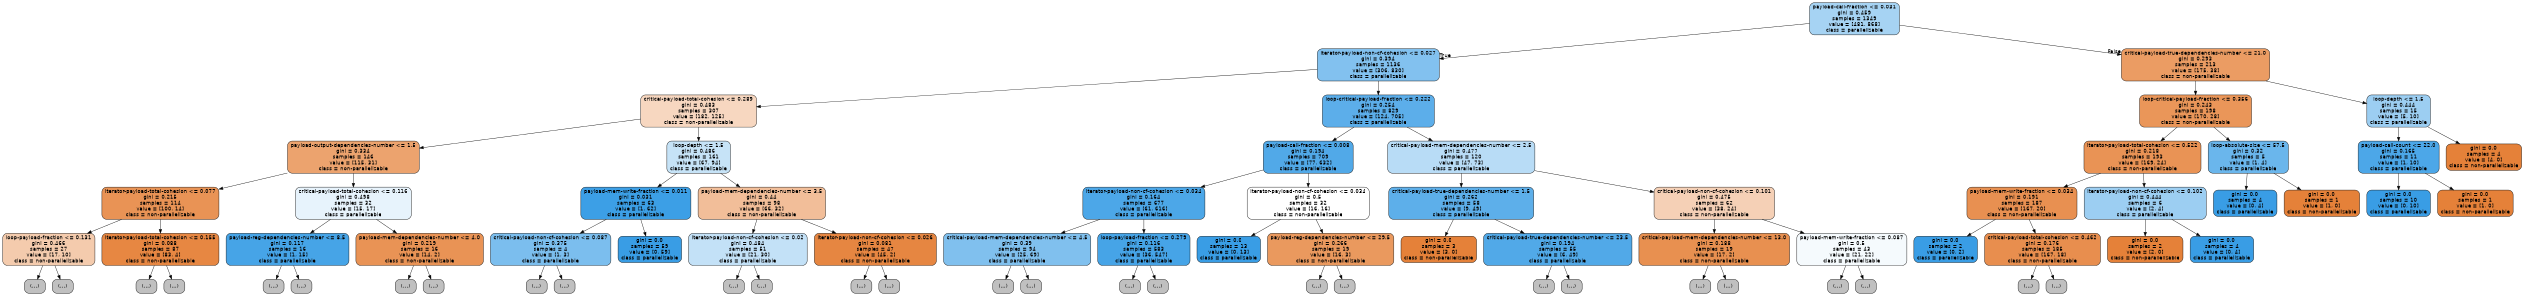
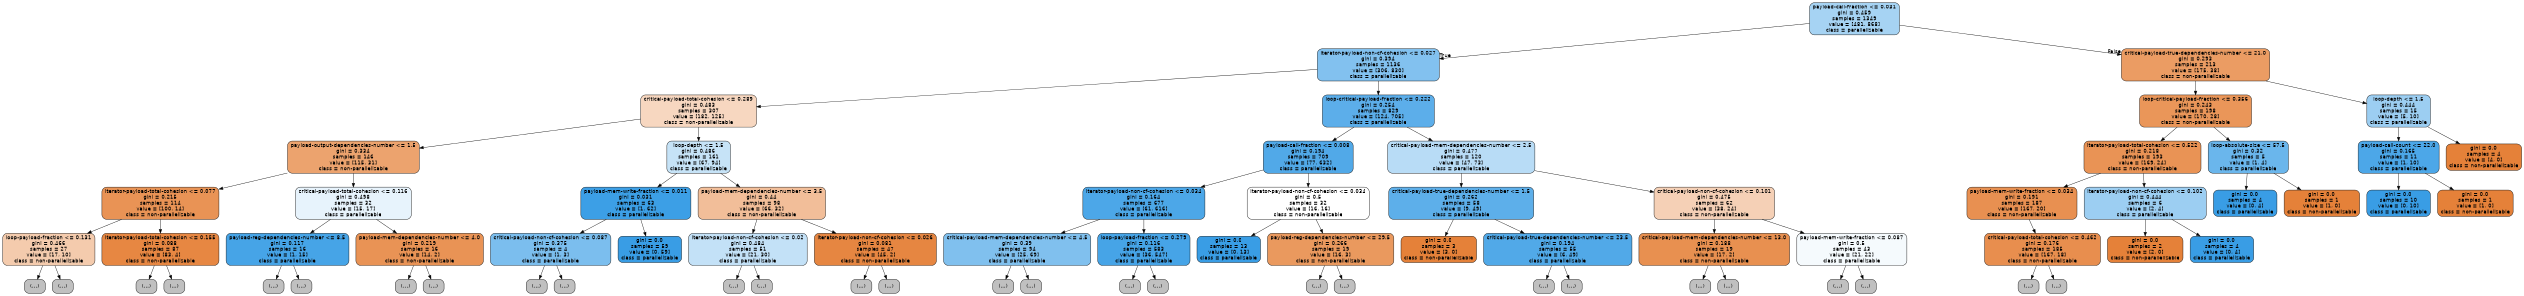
  digraph {
    node [color=black fillcolor="#C0C0C0" fontname=helvetica shape=box style="filled, rounded"]
    edge [fontname=helvetica]
    n1 [fillcolor="#399de572" label="payload-call-fraction <= 0.031\ngini = 0.459\nsamples = 1349\nvalue = [481, 868]\nclass = parallelizable"]
    n2 [fillcolor="#399de5a1" label="iterator-payload-non-cf-cohesion <= 0.027\ngini = 0.394\nsamples = 1136\nvalue = [306, 830]\nclass = parallelizable"]
    n3 [fillcolor="#e58139c8" label="critical-payload-true-dependencies-number <= 21.0\ngini = 0.293\nsamples = 213\nvalue = [175, 38]\nclass = non-parallelizable"]
    n4 [fillcolor="#e5813950" label="critical-payload-total-cohesion <= 0.289\ngini = 0.483\nsamples = 307\nvalue = [182, 125]\nclass = non-parallelizable"]
    n5 [fillcolor="#399de5d2" label="loop-critical-payload-fraction <= 0.222\ngini = 0.254\nsamples = 829\nvalue = [124, 705]\nclass = parallelizable"]
    n6 [fillcolor="#e58139ba" label="payload-output-dependencies-number <= 1.5\ngini = 0.334\nsamples = 146\nvalue = [115, 31]\nclass = non-parallelizable"]
    n7 [fillcolor="#399de549" label="loop-depth <= 1.5\ngini = 0.486\nsamples = 161\nvalue = [67, 94]\nclass = parallelizable"]
    n8 [fillcolor="#e58139db" label="iterator-payload-total-cohesion <= 0.077\ngini = 0.215\nsamples = 114\nvalue = [100, 14]\nclass = non-parallelizable"]
    n9 [fillcolor="#399de51e" label="critical-payload-total-cohesion <= 0.116\ngini = 0.498\nsamples = 32\nvalue = [15, 17]\nclass = parallelizable"]
    n10 [fillcolor="#e5813969" label="loop-payload-fraction <= 0.131\ngini = 0.466\nsamples = 27\nvalue = [17, 10]\nclass = non-parallelizable"]
    n11 [fillcolor="#e58139f3" label="iterator-payload-total-cohesion <= 0.155\ngini = 0.088\nsamples = 87\nvalue = [83, 4]\nclass = non-parallelizable"]
    n12 [label="(...)"]
    n13 [label="(...)"]
    n14 [label="(...)"]
    n15 [label="(...)"]
    n16 [fillcolor="#399de5ee" label="payload-reg-dependencies-number <= 8.5\ngini = 0.117\nsamples = 16\nvalue = [1, 15]\nclass = parallelizable"]
    n17 [fillcolor="#e58139db" label="payload-mem-dependencies-number <= 4.0\ngini = 0.219\nsamples = 16\nvalue = [14, 2]\nclass = non-parallelizable"]
    n18 [label="(...)"]
    n19 [label="(...)"]
    n20 [label="(...)"]
    n21 [label="(...)"]
    n22 [fillcolor="#399de5fb" label="payload-mem-write-fraction <= 0.011\ngini = 0.031\nsamples = 63\nvalue = [1, 62]\nclass = parallelizable"]
    n23 [fillcolor="#e5813983" label="payload-mem-dependencies-number <= 3.5\ngini = 0.44\nsamples = 98\nvalue = [66, 32]\nclass = non-parallelizable"]
    n24 [fillcolor="#399de5aa" label="critical-payload-non-cf-cohesion <= 0.087\ngini = 0.375\nsamples = 4\nvalue = [1, 3]\nclass = parallelizable"]
    n25 [fillcolor="#399de5ff" label="gini = 0.0\nsamples = 59\nvalue = [0, 59]\nclass = parallelizable"]
    n26 [label="(...)"]
    n27 [label="(...)"]
    n28 [fillcolor="#399de54d" label="iterator-payload-non-cf-cohesion <= 0.02\ngini = 0.484\nsamples = 51\nvalue = [21, 30]\nclass = parallelizable"]
    n29 [fillcolor="#e58139f4" label="iterator-payload-non-cf-cohesion <= 0.026\ngini = 0.081\nsamples = 47\nvalue = [45, 2]\nclass = non-parallelizable"]
    n30 [label="(...)"]
    n31 [label="(...)"]
    n32 [label="(...)"]
    n33 [label="(...)"]
    n34 [fillcolor="#399de5e0" label="payload-call-fraction <= 0.008\ngini = 0.194\nsamples = 709\nvalue = [77, 632]\nclass = parallelizable"]
    n35 [fillcolor="#399de55b" label="critical-payload-mem-dependencies-number <= 2.5\ngini = 0.477\nsamples = 120\nvalue = [47, 73]\nclass = parallelizable"]
    n36 [fillcolor="#399de5e6" label="iterator-payload-non-cf-cohesion <= 0.034\ngini = 0.164\nsamples = 677\nvalue = [61, 616]\nclass = parallelizable"]
    n37 [fillcolor="#e5813900" label="iterator-payload-non-cf-cohesion <= 0.034\ngini = 0.5\nsamples = 32\nvalue = [16, 16]\nclass = non-parallelizable"]
    n38 [fillcolor="#399de5a3" label="critical-payload-mem-dependencies-number <= 4.5\ngini = 0.39\nsamples = 94\nvalue = [25, 69]\nclass = parallelizable"]
    n39 [fillcolor="#399de5ee" label="loop-payload-fraction <= 0.279\ngini = 0.116\nsamples = 583\nvalue = [36, 547]\nclass = parallelizable"]
    n40 [label="(...)"]
    n41 [label="(...)"]
    n42 [label="(...)"]
    n43 [label="(...)"]
    n44 [fillcolor="#399de5ff" label="gini = 0.0\nsamples = 13\nvalue = [0, 13]\nclass = parallelizable"]
    n45 [fillcolor="#e58139cf" label="payload-reg-dependencies-number <= 29.5\ngini = 0.266\nsamples = 19\nvalue = [16, 3]\nclass = non-parallelizable"]
    n46 [label="(...)"]
    n47 [label="(...)"]
    n48 [fillcolor="#399de5d0" label="critical-payload-true-dependencies-number <= 1.5\ngini = 0.262\nsamples = 58\nvalue = [9, 49]\nclass = parallelizable"]
    n49 [fillcolor="#e581395e" label="critical-payload-non-cf-cohesion <= 0.101\ngini = 0.475\nsamples = 62\nvalue = [38, 24]\nclass = non-parallelizable"]
    n50 [fillcolor="#e58139ff" label="gini = 0.0\nsamples = 3\nvalue = [3, 0]\nclass = non-parallelizable"]
    n51 [fillcolor="#399de5e0" label="critical-payload-true-dependencies-number <= 23.5\ngini = 0.194\nsamples = 55\nvalue = [6, 49]\nclass = parallelizable"]
    n52 [label="(...)"]
    n53 [label="(...)"]
    n54 [fillcolor="#e58139e1" label="critical-payload-mem-dependencies-number <= 13.0\ngini = 0.188\nsamples = 19\nvalue = [17, 2]\nclass = non-parallelizable"]
    n55 [fillcolor="#399de50c" label="payload-mem-write-fraction <= 0.087\ngini = 0.5\nsamples = 43\nvalue = [21, 22]\nclass = parallelizable"]
    n56 [label="(...)"]
    n57 [label="(...)"]
    n58 [label="(...)"]
    n59 [label="(...)"]
    n60 [fillcolor="#e58139d5" label="loop-critical-payload-fraction <= 0.356\ngini = 0.243\nsamples = 198\nvalue = [170, 28]\nclass = non-parallelizable"]
    n61 [fillcolor="#399de57f" label="loop-depth <= 1.5\ngini = 0.444\nsamples = 15\nvalue = [5, 10]\nclass = parallelizable"]
    n62 [fillcolor="#e58139db" label="iterator-payload-total-cohesion <= 0.522\ngini = 0.218\nsamples = 193\nvalue = [169, 24]\nclass = non-parallelizable"]
    n63 [fillcolor="#399de5bf" label="loop-absolute-size <= 57.5\ngini = 0.32\nsamples = 5\nvalue = [1, 4]\nclass = parallelizable"]
    n64 [fillcolor="#e58139e0" label="payload-mem-write-fraction <= 0.034\ngini = 0.191\nsamples = 187\nvalue = [167, 20]\nclass = non-parallelizable"]
    n65 [fillcolor="#399de57f" label="iterator-payload-non-cf-cohesion <= 0.102\ngini = 0.444\nsamples = 6\nvalue = [2, 4]\nclass = parallelizable"]
-   n66 [fillcolor="#399de5ff" label="gini = 0.0\nsamples = 2\nvalue = [0, 2]\nclass = parallelizable"]
    n67 [fillcolor="#e58139e4" label="critical-payload-total-cohesion <= 0.462\ngini = 0.176\nsamples = 185\nvalue = [167, 18]\nclass = non-parallelizable"]
    n68 [label="(...)"]
    n69 [label="(...)"]
    n70 [fillcolor="#e58139ff" label="gini = 0.0\nsamples = 2\nvalue = [2, 0]\nclass = non-parallelizable"]
    n71 [fillcolor="#399de5ff" label="gini = 0.0\nsamples = 4\nvalue = [0, 4]\nclass = parallelizable"]
    n72 [fillcolor="#399de5ff" label="gini = 0.0\nsamples = 4\nvalue = [0, 4]\nclass = parallelizable"]
    n73 [fillcolor="#e58139ff" label="gini = 0.0\nsamples = 1\nvalue = [1, 0]\nclass = non-parallelizable"]
    n74 [fillcolor="#399de5e6" label="payload-call-count <= 22.0\ngini = 0.165\nsamples = 11\nvalue = [1, 10]\nclass = parallelizable"]
    n75 [fillcolor="#e58139ff" label="gini = 0.0\nsamples = 4\nvalue = [4, 0]\nclass = non-parallelizable"]
    n76 [fillcolor="#399de5ff" label="gini = 0.0\nsamples = 10\nvalue = [0, 10]\nclass = parallelizable"]
    n77 [fillcolor="#e58139ff" label="gini = 0.0\nsamples = 1\nvalue = [1, 0]\nclass = non-parallelizable"]
    n1 -> n2 [headlabel=True labelangle=45 labeldistance=2.5]
    n1 -> n3 [headlabel=False labelangle=-45 labeldistance=2.5]
    n2 -> n4
    n2 -> n5
    n3 -> n60
    n3 -> n61
    n4 -> n6
    n4 -> n7
    n5 -> n34
    n5 -> n35
    n6 -> n8
    n6 -> n9
    n7 -> n22
    n7 -> n23
    n8 -> n10
    n8 -> n11
    n9 -> n16
    n9 -> n17
    n10 -> n12
    n10 -> n13
    n11 -> n14
    n11 -> n15
    n16 -> n18
    n16 -> n19
    n17 -> n20
    n17 -> n21
    n22 -> n24
    n22 -> n25
    n23 -> n28
    n23 -> n29
    n24 -> n26
    n24 -> n27
    n28 -> n30
    n28 -> n31
    n29 -> n32
    n29 -> n33
    n34 -> n36
    n34 -> n37
    n35 -> n48
    n35 -> n49
    n36 -> n38
    n36 -> n39
    n37 -> n44
    n37 -> n45
    n38 -> n40
    n38 -> n41
    n39 -> n42
    n39 -> n43
    n45 -> n46
    n45 -> n47
    n48 -> n50
    n48 -> n51
    n49 -> n54
    n49 -> n55
    n51 -> n52
    n51 -> n53
    n54 -> n56
    n54 -> n57
    n55 -> n58
    n55 -> n59
    n60 -> n62
    n60 -> n63
    n61 -> n74
    n61 -> n75
    n62 -> n64
    n62 -> n65
    n63 -> n72
    n63 -> n73
-   n64 -> n66
    n64 -> n67
    n65 -> n70
    n65 -> n71
    n67 -> n68
    n67 -> n69
    n74 -> n76
    n74 -> n77
  }
